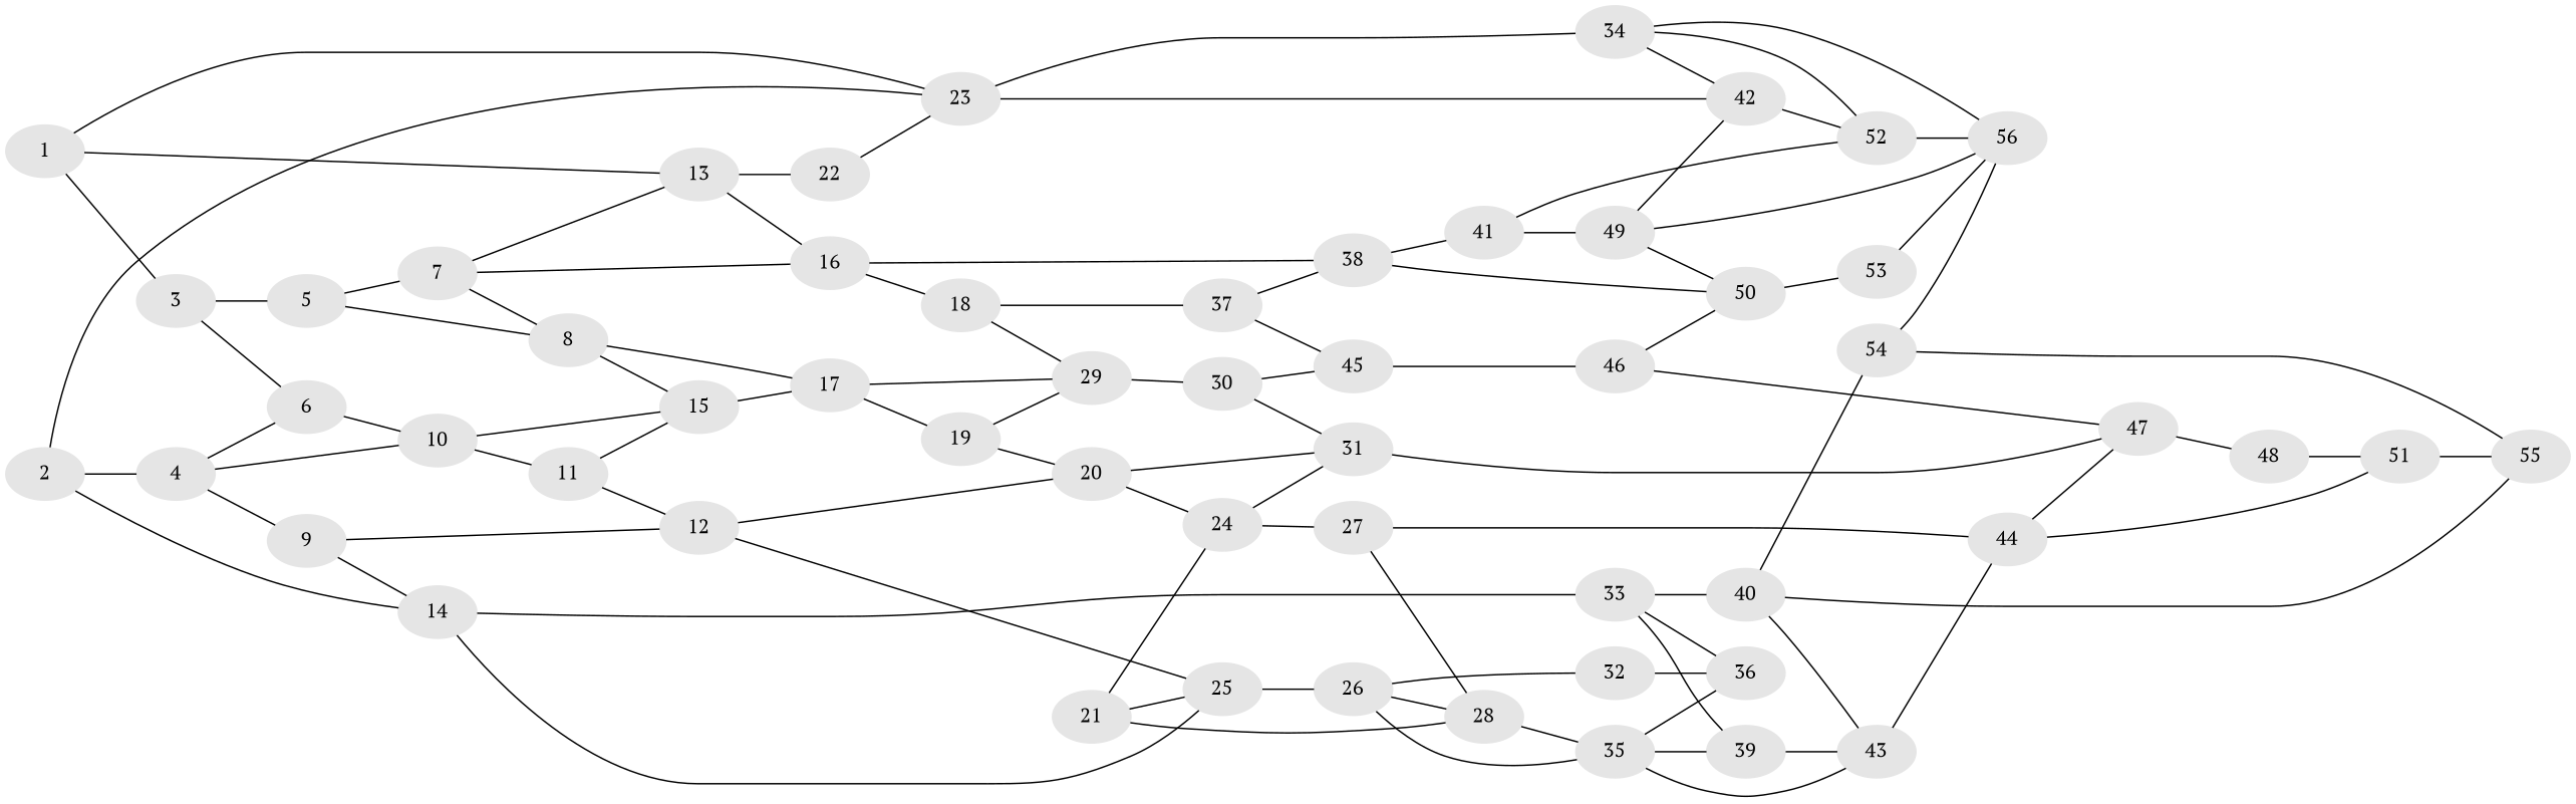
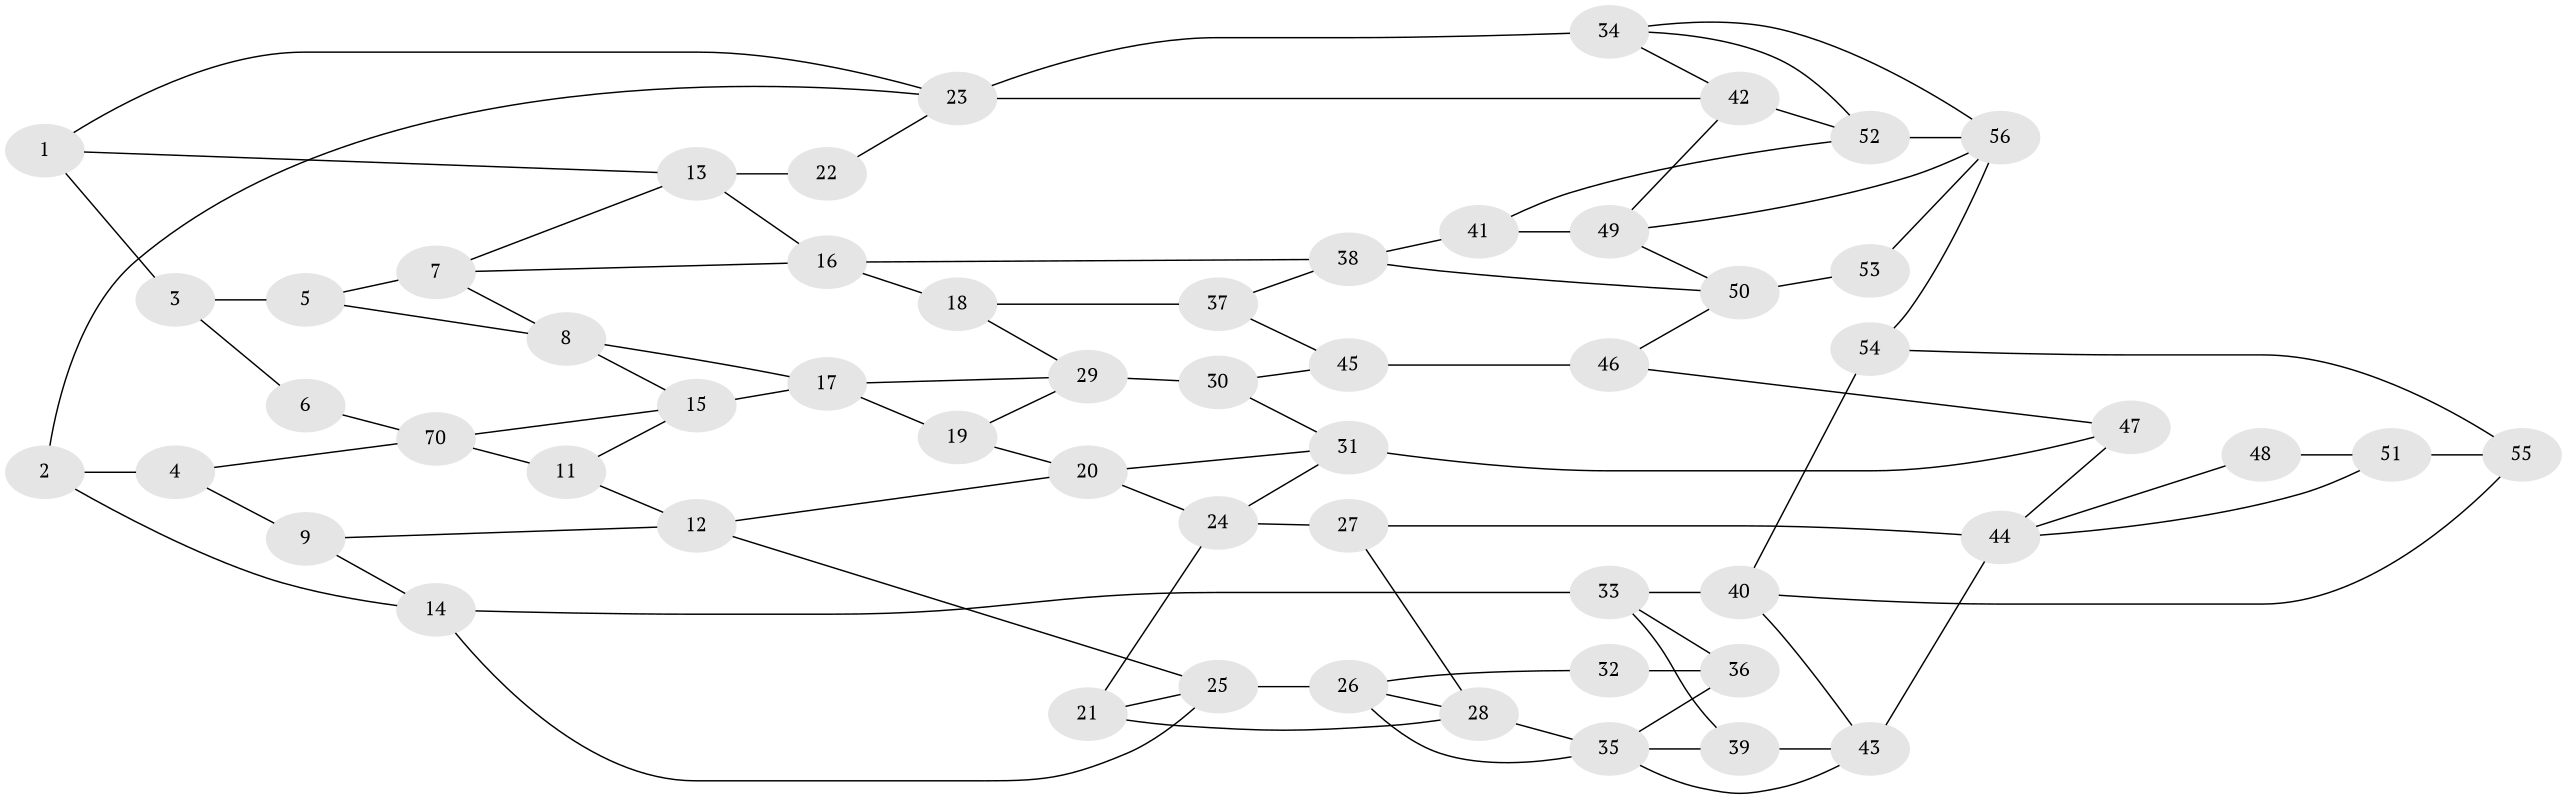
  graph {
    fontname="PT Serif"
    rankdir=LR
    node [color=gray90 fontname="PT Serif" style=filled]
    edge [fontname="PT Serif" weight=1.0]
    1
    3
    13
    23
    5
    6
    16
    22
    34
    42
    2
    4
    14
    9
-   10
+   10 [label=70]
    25
    33
    54
    56
    55
    7
    8
    12
    15
    11
    17
    18
    38
    19
    29
    20
    24
    31
    26
    36
    39
    40
    37
    41
    50
    30
    45
    27
    47
    21
    28
    35
    52
    44
    32
    43
    51
    46
    48
    49
    53
    1 -- 3
    1 -- 13
    1 -- 23
    3 -- 5
    3 -- 6
    13 -- 16
    13 -- 22 [weight=2.0]
    23 -- 34
    23 -- 42 [weight=2.0]
    5 -- 7
    5 -- 8
    6 -- 10
    16 -- 18
    16 -- 38
    22 -- 23 [weight=2.0]
    34 -- 42
    34 -- 56
    34 -- 52
    42 -- 52
    2 -- 23
    2 -- 4
    2 -- 14
-   4 -- 6 [weight=2.0]
    4 -- 9 [weight=2.0]
    4 -- 10
    14 -- 25
    14 -- 33
    9 -- 14
    9 -- 12
    10 -- 15
    10 -- 11
    25 -- 26
    33 -- 36
    33 -- 39
    33 -- 40
    54 -- 56
    54 -- 55 [weight=2.0]
    7 -- 13
    7 -- 16
    7 -- 8
    8 -- 15
    8 -- 17
    12 -- 25
    12 -- 20
    15 -- 17
    11 -- 12
    11 -- 15
    17 -- 19
    17 -- 29
    18 -- 29
    18 -- 37
    38 -- 41
    38 -- 50
    19 -- 29
    19 -- 20
    29 -- 30
    20 -- 24
    20 -- 31
    24 -- 31
    24 -- 27
    31 -- 47
    26 -- 28
    26 -- 35
    26 -- 32
    39 -- 43 [weight=2.0]
    40 -- 54
    40 -- 55
    40 -- 43
    37 -- 38
    37 -- 45
    41 -- 52
    41 -- 49
    50 -- 53
    30 -- 31
    30 -- 45
    45 -- 46
    27 -- 28
    27 -- 44
-   47 -- 48 [weight=2.0]
+   44 -- 48 [weight=2.0]
    21 -- 25
    21 -- 24
    21 -- 28
    28 -- 35
    35 -- 36
    35 -- 39
    35 -- 43
    52 -- 56 [weight=3.0]
    44 -- 47
    44 -- 51
    32 -- 36 [weight=2.0]
    43 -- 44
    51 -- 55 [weight=3.0]
    46 -- 50 [weight=2.0]
    46 -- 47
    48 -- 51 [weight=2.0]
    49 -- 42
    49 -- 56
    49 -- 50 [weight=2.0]
    53 -- 56
  }
